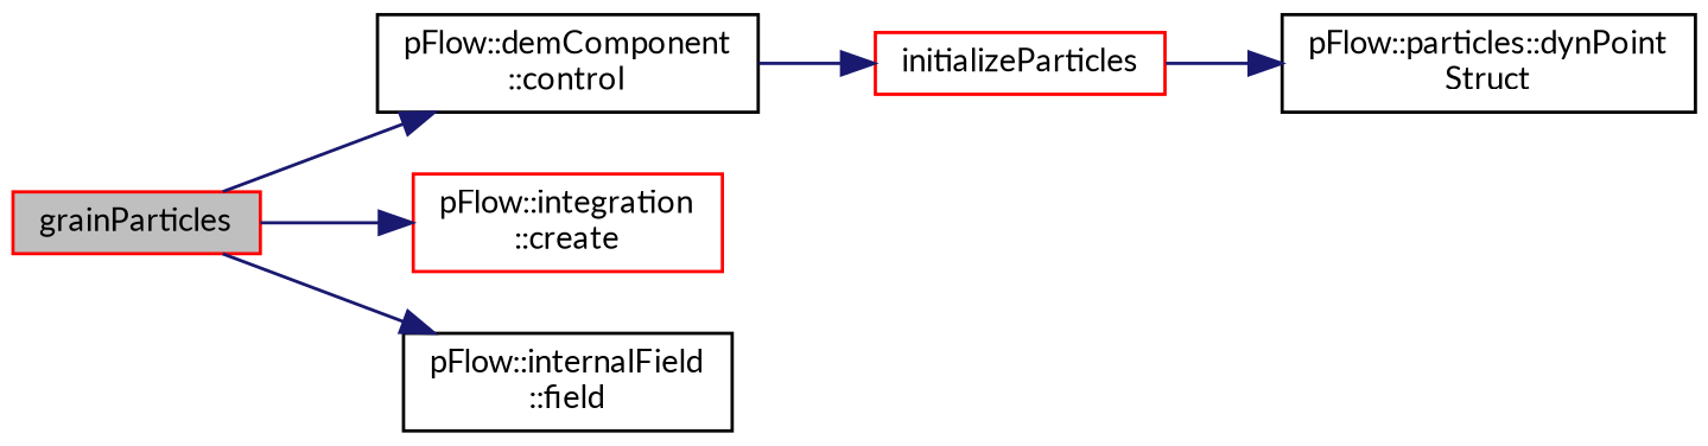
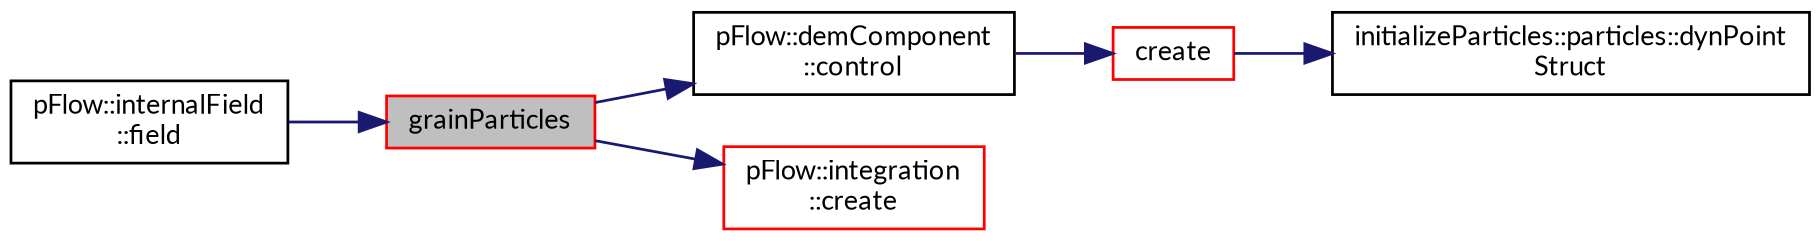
  digraph {
    fontname=Lato
    rankdir=LR
    node [color=red fillcolor=white fontname=Lato fontsize=10 shape=record style=filled]
    edge [color=midnightblue fontname=Lato fontsize=10 labelfontname=Helvetica labelfontsize=10 style=solid]
    n1 [fillcolor=grey75 fontcolor=black height=0.2 label=grainParticles width=0.4]
    n2 [color=black height=0.2 label="pFlow::demComponent\l::control" width=0.4]
    n3 [height=0.2 label="pFlow::integration\l::create" width=0.4]
    n4 [color=black height=0.2 label="pFlow::internalField\l::field" width=0.4]
-   n5 [height=0.2 label=initializeParticles width=0.4]
-   n6 [color=black height=0.2 label="pFlow::particles::dynPoint\lStruct" width=0.4]
+   n5 [height=0.2 label=create width=0.4]
+   n6 [color=black height=0.2 label="initializeParticles::particles::dynPoint\lStruct" width=0.4]
    n1 -> n2
    n1 -> n3
-   n1 -> n4
+   n4 -> n1
    n2 -> n5
    n5 -> n6
  }
